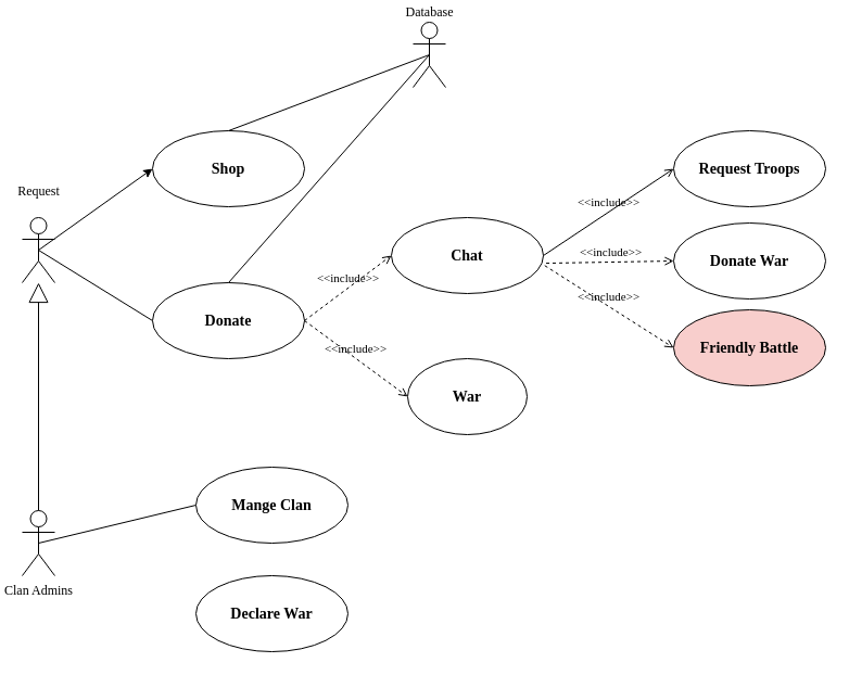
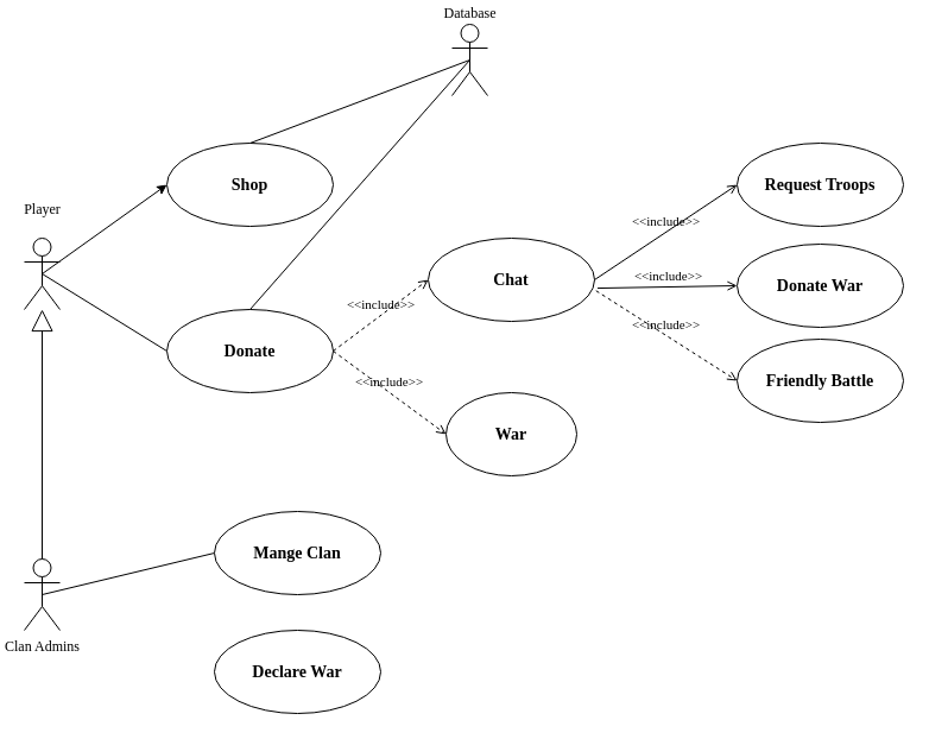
  <mxCell id="0" />
  <mxCell id="1" parent="0" />
  <mxCell id="2" style="rounded=0;orthogonalLoop=1;jettySize=auto;html=1;exitX=0.5;exitY=0.5;exitDx=0;exitDy=0;exitPerimeter=0;entryX=0;entryY=0.5;entryDx=0;entryDy=0;fontFamily=Verdana;fontColor=#000000;endArrow=none;endFill=0;" edge="1" parent="1" source="4" target="10"><mxGeometry relative="1" as="geometry" /></mxCell>
  <mxCell id="3" style="rounded=0;orthogonalLoop=1;jettySize=auto;html=1;exitX=0.5;exitY=0.5;exitDx=0;exitDy=0;exitPerimeter=0;entryX=0;entryY=0.5;entryDx=0;entryDy=0;fontColor=#000000;" edge="1" parent="1" source="4" target="22"><mxGeometry relative="1" as="geometry" /></mxCell>
- <mxCell id="4" value="Request&lt;div&gt;&lt;br&gt;&lt;/div&gt;" style="shape=umlActor;verticalLabelPosition=top;verticalAlign=bottom;html=1;outlineConnect=0;fontFamily=Verdana;fontColor=#000000;align=center;labelPosition=center;" vertex="1" parent="1"><mxGeometry x="20" y="200" width="30" height="60" as="geometry" /></mxCell>
+ <mxCell id="4" value="Player&lt;div&gt;&lt;br&gt;&lt;/div&gt;" style="shape=umlActor;verticalLabelPosition=top;verticalAlign=bottom;html=1;outlineConnect=0;fontFamily=Verdana;fontColor=#000000;align=center;labelPosition=center;" vertex="1" parent="1"><mxGeometry x="20" y="200" width="30" height="60" as="geometry" /></mxCell>
  <mxCell id="5" style="rounded=0;orthogonalLoop=1;jettySize=auto;html=1;exitX=0.5;exitY=0.5;exitDx=0;exitDy=0;exitPerimeter=0;entryX=0;entryY=0.5;entryDx=0;entryDy=0;endArrow=none;endFill=0;fontColor=#000000;" edge="1" parent="1" source="6" target="13"><mxGeometry relative="1" as="geometry" /></mxCell>
  <mxCell id="6" value="Clan Admins&lt;div&gt;&lt;br&gt;&lt;/div&gt;" style="shape=umlActor;verticalLabelPosition=bottom;verticalAlign=top;html=1;outlineConnect=0;fontFamily=Verdana;fontColor=#000000;" vertex="1" parent="1"><mxGeometry x="20" y="470" width="30" height="60" as="geometry" /></mxCell>
  <mxCell id="7" value="&lt;p style=&quot;margin: 0px 0px 0px 21px; text-indent: -21px; font-style: normal; font-variant: normal; font-stretch: normal; font-size: 14px; line-height: normal; font-size-adjust: none; font-kerning: auto; font-feature-settings: normal; font-optical-sizing: auto; font-variation-settings: normal;&quot;&gt;&lt;b&gt;Request Troops&lt;/b&gt;&lt;/p&gt;" style="ellipse;whiteSpace=wrap;html=1;fontFamily=Verdana;fontColor=#000000;" vertex="1" parent="1"><mxGeometry x="620" y="120" width="140" height="70" as="geometry" /></mxCell>
  <mxCell id="8" value="&lt;p style=&quot;margin: 0px 0px 0px 21px; text-indent: -21px; font-style: normal; font-variant: normal; font-stretch: normal; font-size: 14px; line-height: normal; font-size-adjust: none; font-kerning: auto; font-feature-settings: normal; font-optical-sizing: auto; font-variation-settings: normal;&quot;&gt;&lt;b&gt;Chat&lt;/b&gt;&lt;/p&gt;" style="ellipse;whiteSpace=wrap;html=1;fontFamily=Verdana;fontColor=#000000;" vertex="1" parent="1"><mxGeometry x="360" y="200" width="140" height="70" as="geometry" /></mxCell>
  <mxCell id="9" value="&lt;p style=&quot;margin: 0px 0px 0px 21px; text-indent: -21px; font-style: normal; font-variant: normal; font-stretch: normal; font-size: 14px; line-height: normal; font-size-adjust: none; font-kerning: auto; font-feature-settings: normal; font-optical-sizing: auto; font-variation-settings: normal;&quot;&gt;&lt;b&gt;Donate War&lt;/b&gt;&lt;/p&gt;" style="ellipse;whiteSpace=wrap;html=1;fontFamily=Verdana;fontColor=#000000;" vertex="1" parent="1"><mxGeometry x="620" y="205" width="140" height="70" as="geometry" /></mxCell>
  <mxCell id="10" value="&lt;p style=&quot;margin: 0px 0px 0px 21px; text-indent: -21px; font-style: normal; font-variant: normal; font-stretch: normal; font-size: 14px; line-height: normal; font-size-adjust: none; font-kerning: auto; font-feature-settings: normal; font-optical-sizing: auto; font-variation-settings: normal;&quot;&gt;&lt;b&gt;Donate&lt;/b&gt;&lt;/p&gt;" style="ellipse;whiteSpace=wrap;html=1;fontFamily=Verdana;fontColor=#000000;" vertex="1" parent="1"><mxGeometry x="140" y="260" width="140" height="70" as="geometry" /></mxCell>
  <mxCell id="11" value="&amp;lt;&amp;lt;include&amp;gt;&amp;gt;" style="html=1;verticalAlign=bottom;labelBackgroundColor=none;endArrow=open;endFill=0;dashed=1;rounded=0;entryX=0;entryY=0.5;entryDx=0;entryDy=0;exitX=1;exitY=0.5;exitDx=0;exitDy=0;fontFamily=Verdana;fontColor=#000000;" edge="1" parent="1" source="10" target="8"><mxGeometry width="160" relative="1" as="geometry"><mxPoint x="360" y="300" as="sourcePoint" /><mxPoint x="520" y="300" as="targetPoint" /></mxGeometry></mxCell>
  <mxCell id="12" value="&amp;lt;&amp;lt;include&amp;gt;&amp;gt;" style="html=1;verticalAlign=bottom;labelBackgroundColor=none;endArrow=open;endFill=0;dashed=0;rounded=0;entryX=0;entryY=0.5;entryDx=0;entryDy=0;exitX=1;exitY=0.5;exitDx=0;exitDy=0;fontFamily=Verdana;fontColor=#000000;" edge="1" parent="1" source="8" target="7"><mxGeometry width="160" relative="1" as="geometry"><mxPoint x="430" y="374.5" as="sourcePoint" /><mxPoint x="620" y="160" as="targetPoint" /></mxGeometry></mxCell>
  <mxCell id="13" value="&lt;p style=&quot;margin: 0px 0px 0px 21px; text-indent: -21px; font-style: normal; font-variant: normal; font-stretch: normal; font-size: 14px; line-height: normal; font-size-adjust: none; font-kerning: auto; font-feature-settings: normal; font-optical-sizing: auto; font-variation-settings: normal;&quot;&gt;&lt;b&gt;Mange Clan&lt;/b&gt;&lt;/p&gt;" style="ellipse;whiteSpace=wrap;html=1;fontFamily=Verdana;fontColor=#000000;" vertex="1" parent="1"><mxGeometry x="180" y="430" width="140" height="70" as="geometry" /></mxCell>
  <mxCell id="14" value="" style="endArrow=block;endSize=16;endFill=0;html=1;rounded=0;exitX=0.5;exitY=0;exitDx=0;exitDy=0;exitPerimeter=0;fontColor=#000000;" edge="1" parent="1" source="6" target="4"><mxGeometry width="160" relative="1" as="geometry"><mxPoint x="40" y="380" as="sourcePoint" /><mxPoint x="180" y="320" as="targetPoint" /></mxGeometry></mxCell>
- <mxCell id="15" value="&amp;lt;&amp;lt;include&amp;gt;&amp;gt;" style="html=1;verticalAlign=bottom;labelBackgroundColor=none;endArrow=open;endFill=0;dashed=1;rounded=0;exitX=1.018;exitY=0.601;exitDx=0;exitDy=0;fontFamily=Verdana;fontColor=#000000;exitPerimeter=0;entryX=0;entryY=0.5;entryDx=0;entryDy=0;" edge="1" parent="1" source="8" target="9"><mxGeometry width="160" relative="1" as="geometry"><mxPoint x="510" y="315" as="sourcePoint" /><mxPoint x="580" y="335" as="targetPoint" /></mxGeometry></mxCell>
- <mxCell id="16" value="&lt;p style=&quot;margin: 0px 0px 0px 21px; text-indent: -21px; font-style: normal; font-variant: normal; font-stretch: normal; font-size: 14px; line-height: normal; font-size-adjust: none; font-kerning: auto; font-feature-settings: normal; font-optical-sizing: auto; font-variation-settings: normal;&quot;&gt;&lt;b&gt;Friendly Battle&lt;/b&gt;&lt;/p&gt;" style="ellipse;whiteSpace=wrap;html=1;fontFamily=Verdana;fontColor=#000000;fillColor=#f8cecc;" vertex="1" parent="1"><mxGeometry x="620" y="285" width="140" height="70" as="geometry" /></mxCell>
+ <mxCell id="15" value="&amp;lt;&amp;lt;include&amp;gt;&amp;gt;" style="html=1;verticalAlign=bottom;labelBackgroundColor=none;endArrow=open;endFill=0;dashed=0;rounded=0;exitX=1.018;exitY=0.601;exitDx=0;exitDy=0;fontFamily=Verdana;fontColor=#000000;exitPerimeter=0;entryX=0;entryY=0.5;entryDx=0;entryDy=0;" edge="1" parent="1" source="8" target="9"><mxGeometry width="160" relative="1" as="geometry"><mxPoint x="510" y="315" as="sourcePoint" /><mxPoint x="580" y="335" as="targetPoint" /></mxGeometry></mxCell>
+ <mxCell id="16" value="&lt;p style=&quot;margin: 0px 0px 0px 21px; text-indent: -21px; font-style: normal; font-variant: normal; font-stretch: normal; font-size: 14px; line-height: normal; font-size-adjust: none; font-kerning: auto; font-feature-settings: normal; font-optical-sizing: auto; font-variation-settings: normal;&quot;&gt;&lt;b&gt;Friendly Battle&lt;/b&gt;&lt;/p&gt;" style="ellipse;whiteSpace=wrap;html=1;fontFamily=Verdana;fontColor=#000000;" vertex="1" parent="1"><mxGeometry x="620" y="285" width="140" height="70" as="geometry" /></mxCell>
  <mxCell id="17" style="rounded=0;orthogonalLoop=1;jettySize=auto;html=1;exitX=0.5;exitY=0.5;exitDx=0;exitDy=0;exitPerimeter=0;entryX=0.5;entryY=0;entryDx=0;entryDy=0;endArrow=none;endFill=0;fontColor=#000000;" edge="1" parent="1" source="18" target="10"><mxGeometry relative="1" as="geometry" /></mxCell>
  <mxCell id="18" value="&lt;div&gt;Database&lt;/div&gt;" style="shape=umlActor;verticalLabelPosition=top;verticalAlign=bottom;html=1;outlineConnect=0;fontFamily=Verdana;fontColor=#000000;labelPosition=center;align=center;" vertex="1" parent="1"><mxGeometry x="380" y="20" width="30" height="60" as="geometry" /></mxCell>
  <mxCell id="19" value="&lt;p style=&quot;margin: 0px 0px 0px 21px; text-indent: -21px; font-variant-numeric: normal; font-variant-east-asian: normal; font-variant-alternates: normal; font-variant-position: normal; font-stretch: normal; line-height: normal; font-size-adjust: none; font-kerning: auto; font-feature-settings: normal; font-optical-sizing: auto; font-variation-settings: normal;&quot;&gt;&lt;span style=&quot;font-size: 14px;&quot;&gt;&lt;b&gt;War&lt;/b&gt;&lt;/span&gt;&lt;/p&gt;" style="ellipse;whiteSpace=wrap;html=1;fontFamily=Verdana;fontColor=#000000;" vertex="1" parent="1"><mxGeometry x="375" y="330" width="110" height="70" as="geometry" /></mxCell>
  <mxCell id="20" value="&amp;lt;&amp;lt;include&amp;gt;&amp;gt;" style="html=1;verticalAlign=bottom;labelBackgroundColor=none;endArrow=open;endFill=0;dashed=1;rounded=0;exitX=1.009;exitY=0.632;exitDx=0;exitDy=0;fontFamily=Verdana;fontColor=#000000;exitPerimeter=0;entryX=0;entryY=0.5;entryDx=0;entryDy=0;" edge="1" parent="1" source="8" target="16"><mxGeometry width="160" relative="1" as="geometry"><mxPoint x="513" y="252" as="sourcePoint" /><mxPoint x="610" y="220" as="targetPoint" /></mxGeometry></mxCell>
  <mxCell id="21" value="&amp;lt;&amp;lt;include&amp;gt;&amp;gt;" style="html=1;verticalAlign=bottom;labelBackgroundColor=none;endArrow=open;endFill=0;dashed=1;rounded=0;entryX=0;entryY=0.5;entryDx=0;entryDy=0;fontFamily=Verdana;fontColor=#000000;exitX=1;exitY=0.5;exitDx=0;exitDy=0;" edge="1" parent="1" source="10" target="19"><mxGeometry width="160" relative="1" as="geometry"><mxPoint x="290" y="260" as="sourcePoint" /><mxPoint x="380" y="150" as="targetPoint" /></mxGeometry></mxCell>
  <mxCell id="22" value="&lt;p style=&quot;margin: 0px 0px 0px 21px; text-indent: -21px; font-style: normal; font-variant: normal; font-stretch: normal; font-size: 14px; line-height: normal; font-size-adjust: none; font-kerning: auto; font-feature-settings: normal; font-optical-sizing: auto; font-variation-settings: normal;&quot;&gt;&lt;b&gt;Shop&lt;/b&gt;&lt;/p&gt;" style="ellipse;whiteSpace=wrap;html=1;fontFamily=Verdana;fontColor=#000000;" vertex="1" parent="1"><mxGeometry x="140" y="120" width="140" height="70" as="geometry" /></mxCell>
  <mxCell id="23" style="rounded=0;orthogonalLoop=1;jettySize=auto;html=1;exitX=0.5;exitY=0;exitDx=0;exitDy=0;entryX=0.5;entryY=0.5;entryDx=0;entryDy=0;entryPerimeter=0;endArrow=none;endFill=0;fontColor=#000000;" edge="1" parent="1" source="22" target="18"><mxGeometry relative="1" as="geometry" /></mxCell>
  <mxCell id="24" value="&lt;p style=&quot;margin: 0px 0px 0px 21px; text-indent: -21px; font-style: normal; font-variant: normal; font-stretch: normal; font-size: 14px; line-height: normal; font-size-adjust: none; font-kerning: auto; font-feature-settings: normal; font-optical-sizing: auto; font-variation-settings: normal;&quot;&gt;&lt;b&gt;Declare War&lt;/b&gt;&lt;br&gt;&lt;/p&gt;" style="ellipse;whiteSpace=wrap;html=1;fontFamily=Verdana;fontColor=#000000;" vertex="1" parent="1"><mxGeometry x="180" y="530" width="140" height="70" as="geometry" /></mxCell>
